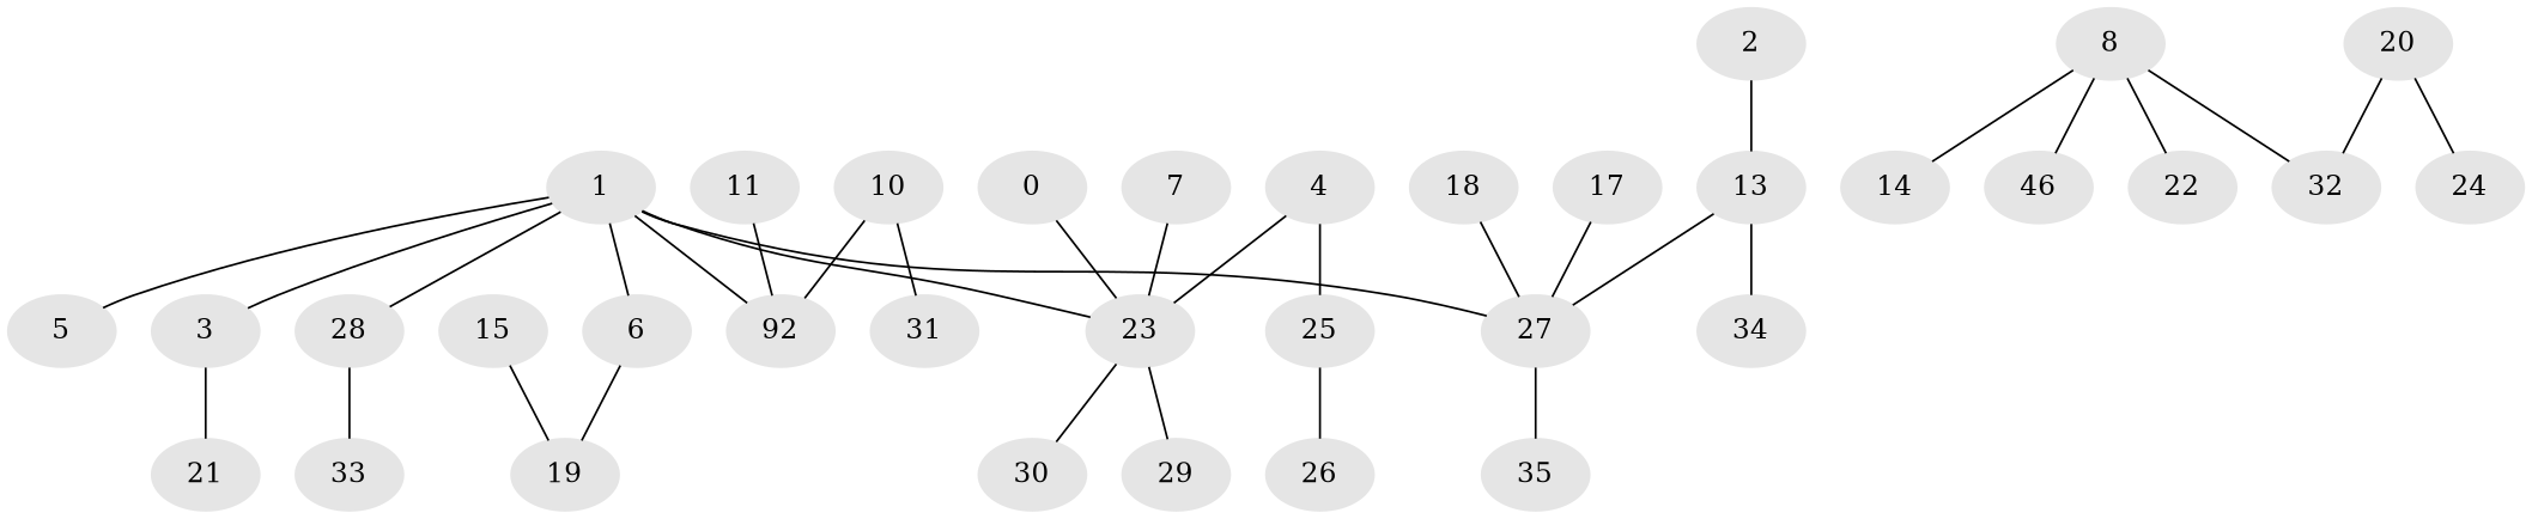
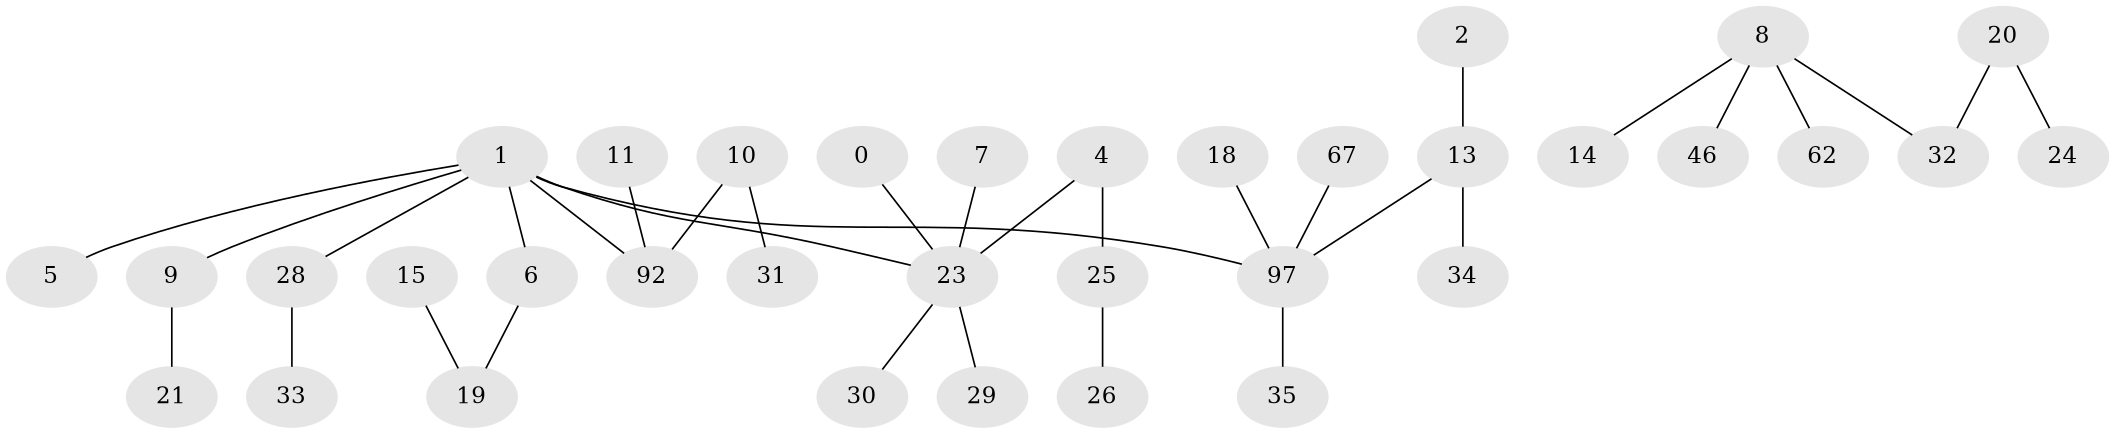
  graph {
    node [color=gray90 style=filled]
    edge [weight=1.0]
    1
-   3
+   3 [label=9]
    5
    6
    n5 [label=92]
    23
-   27
+   27 [label=97]
    28
    21
    19
    29
    30
    25
    26
    35
    33
    2
    13
    34
    4
    7
    8
    32
    14
    n25 [label=46]
-   22
+   22 [label=62]
    n27 [label=0]
    10
    31
    11
    15
-   17
+   17 [label=67]
    18
    20
    24
    1 -- 3
    1 -- 5
    1 -- 6
    1 -- n5
    1 -- 23
    1 -- 27
    1 -- 28
    3 -- 21
    6 -- 19
    23 -- 29
    23 -- 30
    27 -- 35
    28 -- 33
    25 -- 26
    2 -- 13
    13 -- 27
    13 -- 34
    4 -- 23
    4 -- 25
    7 -- 23
    8 -- 32
    8 -- 14
    8 -- n25
    8 -- 22
    n27 -- 23
    10 -- n5
    10 -- 31
    11 -- n5
    15 -- 19
    17 -- 27
    18 -- 27
    20 -- 32
    20 -- 24
  }
